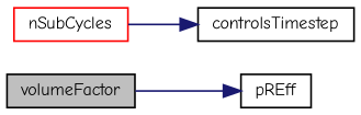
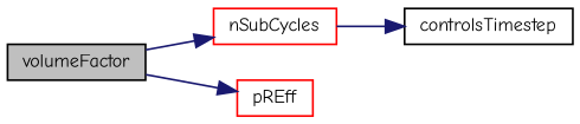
  digraph {
    fontname="Comic Neue"
    rankdir=LR
    node [color=black fontname="Comic Neue" fontsize=10 shape=record]
    edge [color=midnightblue fontname="Comic Neue" fontsize=10 labelfontname=FreeSans labelfontsize=10 style=solid]
    n1 [fillcolor=grey75 fontcolor=black height=0.2 label=volumeFactor style=filled width=0.4]
    n2 [color=red height=0.2 label=nSubCycles width=0.4]
-   n3 [height=0.2 label=pREff width=0.4]
+   n3 [color=red height=0.2 label=pREff width=0.4]
    n4 [height=0.2 label=controlsTimestep width=0.4]
+   n1 -> n2
    n1 -> n3
    n2 -> n4
  }
